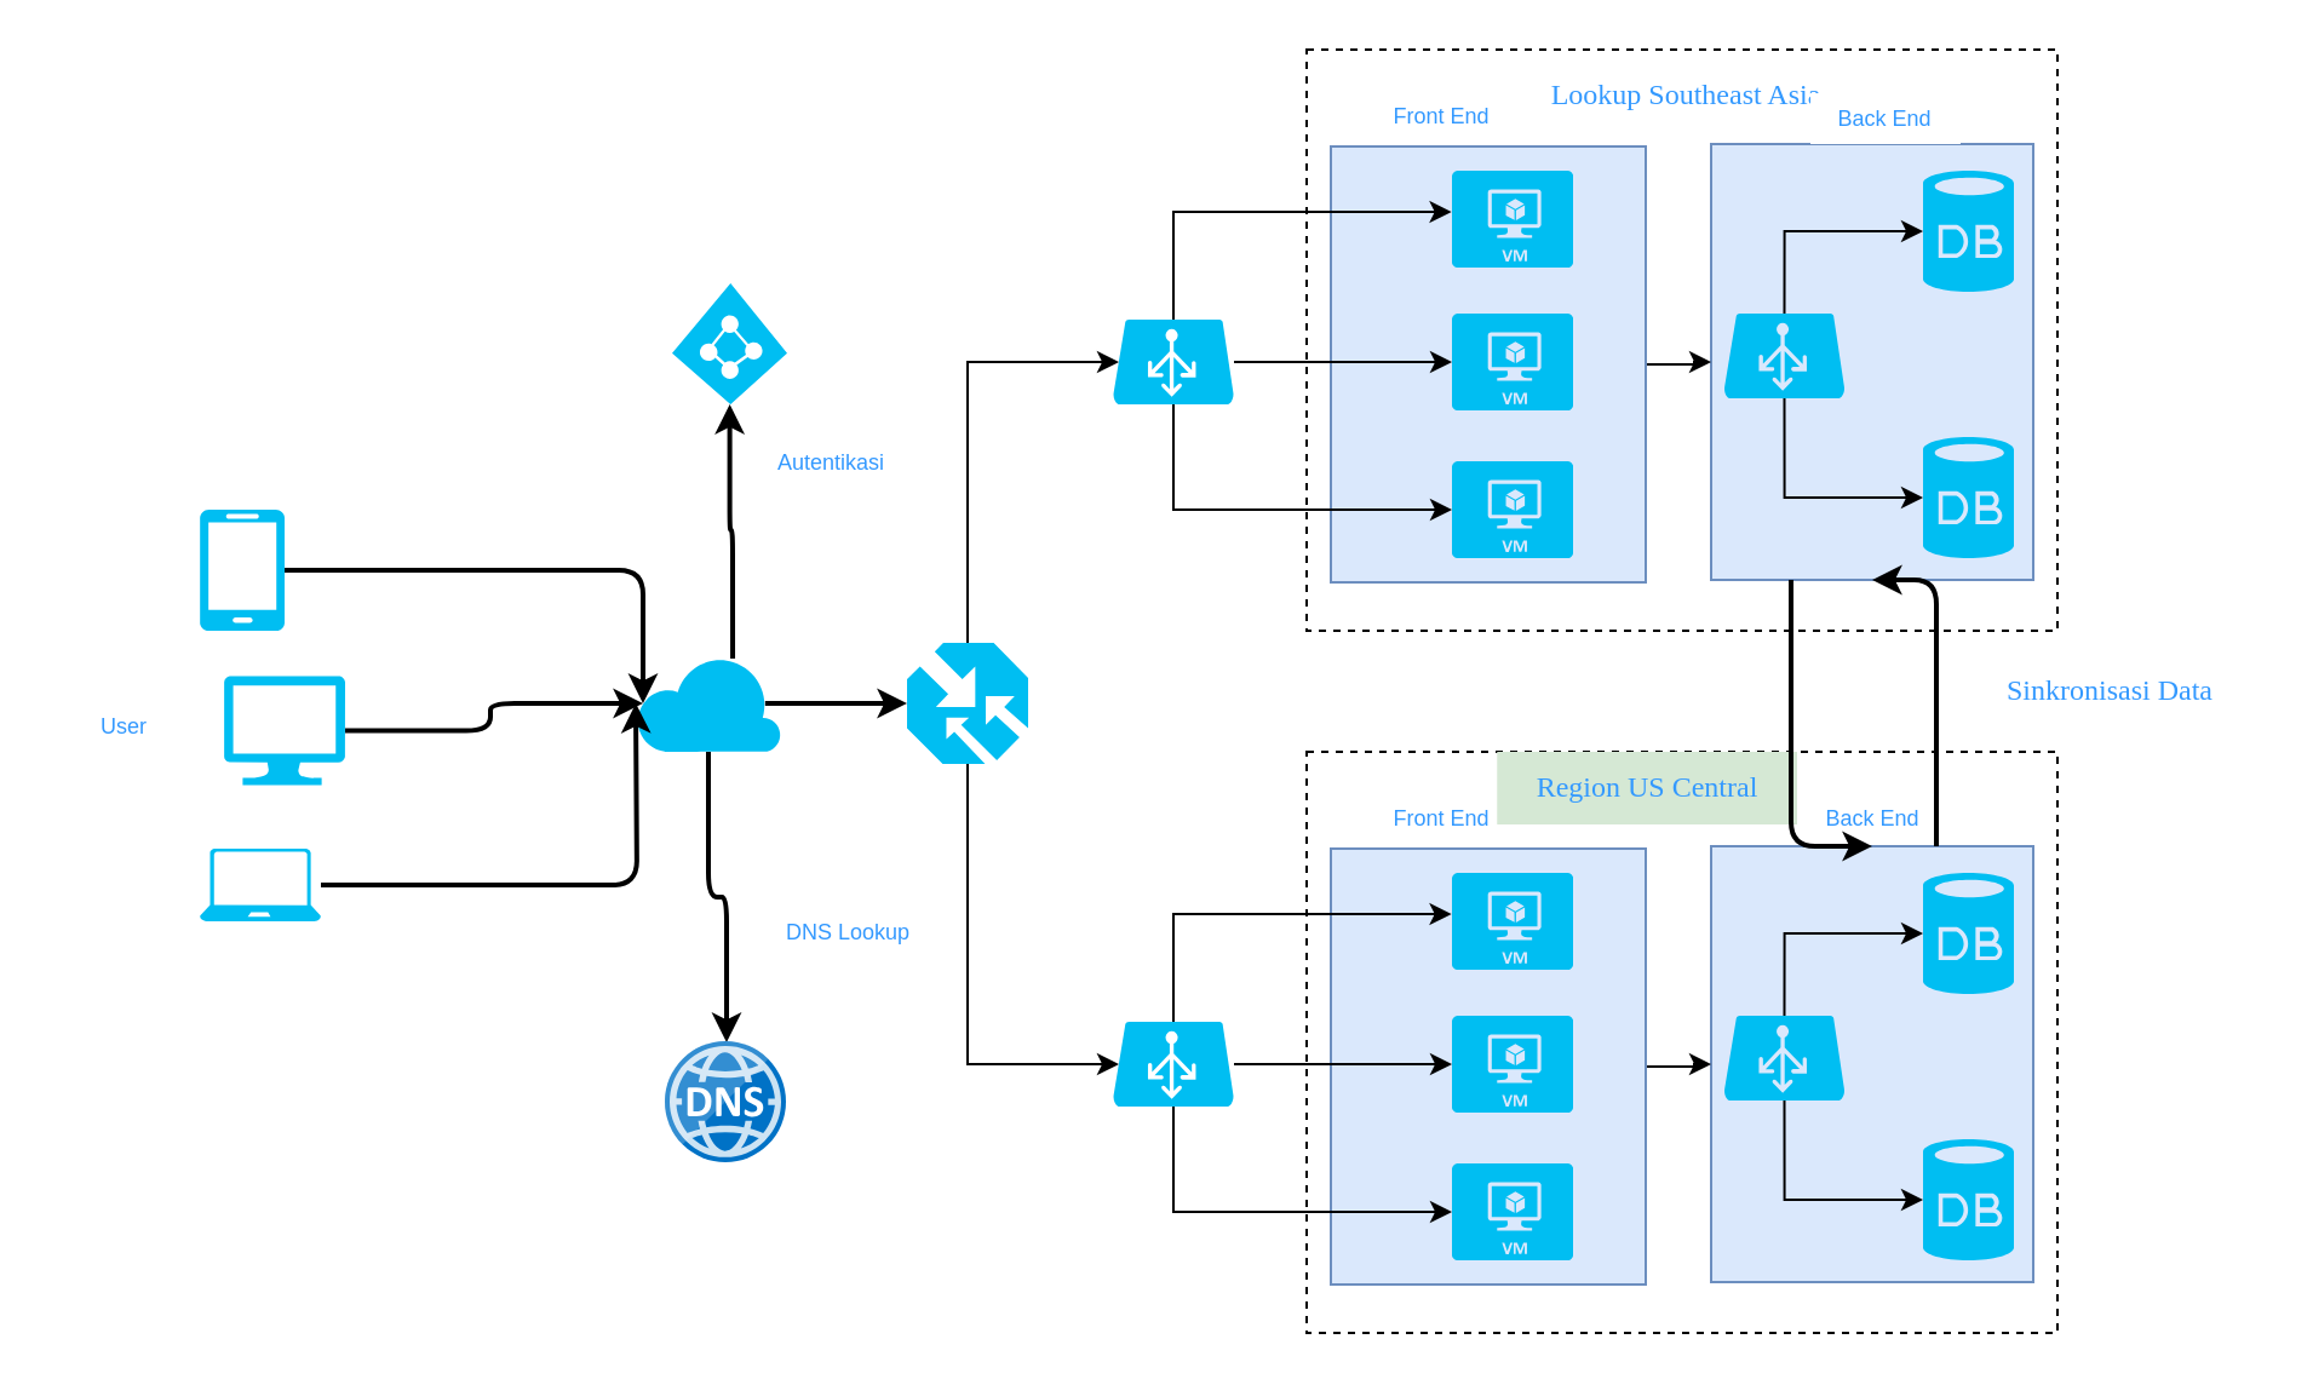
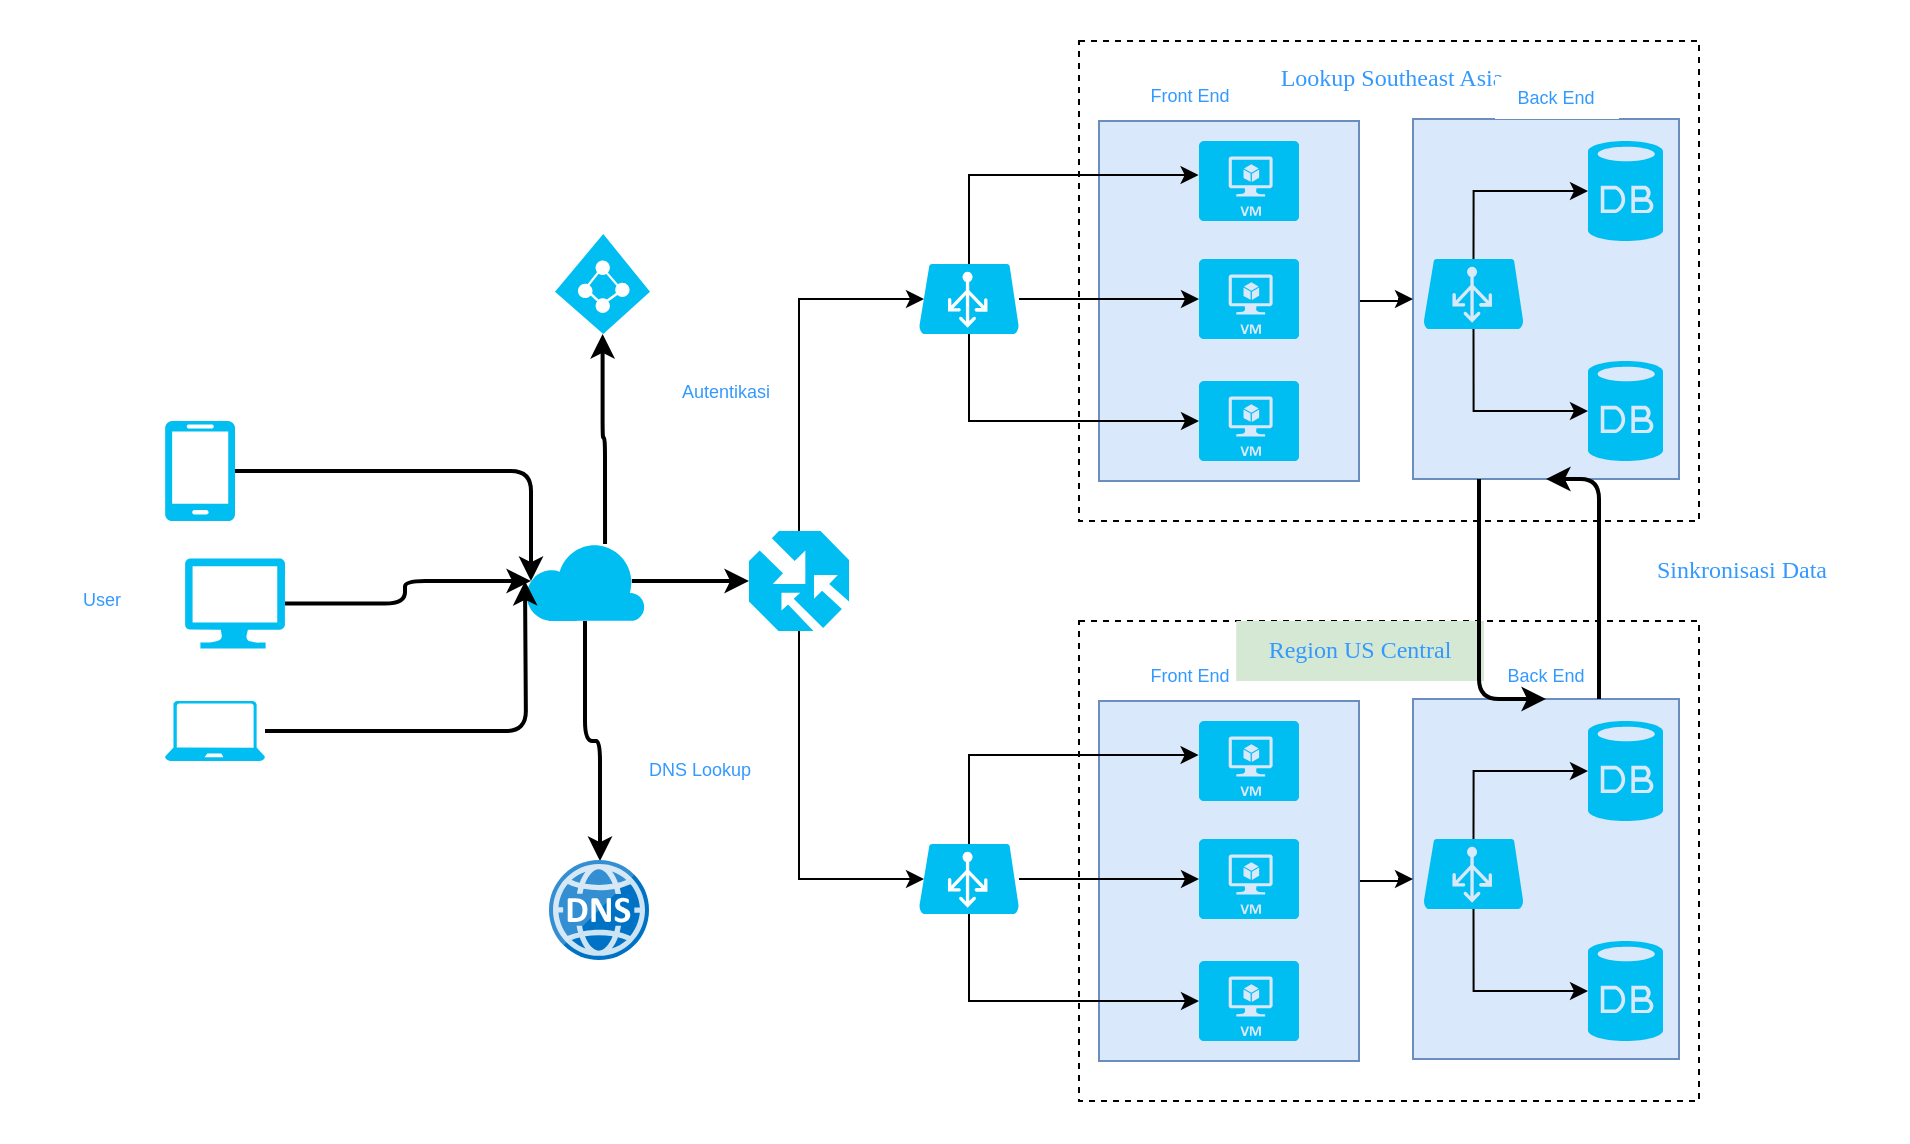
  <mxCell id="0" />
  <mxCell id="1" parent="0" />
  <mxCell id="2" value="" style="rounded=0;whiteSpace=wrap;html=1;dashed=1;" vertex="1" parent="1"><mxGeometry x="539" y="20" width="310" height="240" as="geometry" /></mxCell>
  <mxCell id="3" value="" style="rounded=0;whiteSpace=wrap;html=1;fillColor=#dae8fc;strokeColor=#6c8ebf;" vertex="1" parent="1"><mxGeometry x="706" y="59" width="133" height="180" as="geometry" /></mxCell>
  <mxCell id="4" style="edgeStyle=orthogonalEdgeStyle;rounded=0;orthogonalLoop=1;jettySize=auto;html=1;" edge="1" parent="1" source="5" target="3"><mxGeometry relative="1" as="geometry" /></mxCell>
  <mxCell id="5" value="" style="rounded=0;whiteSpace=wrap;html=1;fillColor=#dae8fc;strokeColor=#6c8ebf;" vertex="1" parent="1"><mxGeometry x="549" y="60" width="130" height="180" as="geometry" /></mxCell>
  <mxCell id="6" style="edgeStyle=orthogonalEdgeStyle;rounded=0;orthogonalLoop=1;jettySize=auto;html=1;" edge="1" parent="1" source="9" target="15"><mxGeometry relative="1" as="geometry" /></mxCell>
  <mxCell id="7" style="edgeStyle=orthogonalEdgeStyle;rounded=0;orthogonalLoop=1;jettySize=auto;html=1;entryX=-0.004;entryY=0.425;entryDx=0;entryDy=0;entryPerimeter=0;exitX=0.5;exitY=0;exitDx=0;exitDy=0;exitPerimeter=0;" edge="1" parent="1" source="9" target="14"><mxGeometry relative="1" as="geometry" /></mxCell>
  <mxCell id="8" style="edgeStyle=orthogonalEdgeStyle;rounded=0;orthogonalLoop=1;jettySize=auto;html=1;exitX=0.5;exitY=1;exitDx=0;exitDy=0;exitPerimeter=0;entryX=0;entryY=0.5;entryDx=0;entryDy=0;entryPerimeter=0;" edge="1" parent="1" source="9" target="16"><mxGeometry relative="1" as="geometry"><Array as="points"><mxPoint x="484" y="210" /></Array></mxGeometry></mxCell>
  <mxCell id="9" value="" style="verticalLabelPosition=bottom;html=1;verticalAlign=top;align=center;strokeColor=none;fillColor=#00BEF2;shape=mxgraph.azure.azure_load_balancer;" vertex="1" parent="1"><mxGeometry x="459" y="131.5" width="50" height="35" as="geometry" /></mxCell>
  <mxCell id="10" value="" style="verticalLabelPosition=bottom;html=1;verticalAlign=top;align=center;strokeColor=none;fillColor=#00BEF2;shape=mxgraph.azure.database;" vertex="1" parent="1"><mxGeometry x="793.5" y="70" width="37.5" height="50" as="geometry" /></mxCell>
  <mxCell id="11" style="edgeStyle=orthogonalEdgeStyle;rounded=1;orthogonalLoop=1;jettySize=auto;html=1;strokeWidth=2;fontColor=#3399FF;exitX=0.667;exitY=0.039;exitDx=0;exitDy=0;exitPerimeter=0;" edge="1" parent="1" source="28" target="12"><mxGeometry relative="1" as="geometry"><mxPoint x="375.75" y="290" as="sourcePoint" /></mxGeometry></mxCell>
  <mxCell id="12" value="" style="verticalLabelPosition=bottom;html=1;verticalAlign=top;align=center;strokeColor=none;fillColor=#00BEF2;shape=mxgraph.azure.azure_active_directory;" vertex="1" parent="1"><mxGeometry x="277" y="116.5" width="47.5" height="50" as="geometry" /></mxCell>
  <mxCell id="13" value="" style="verticalLabelPosition=bottom;html=1;verticalAlign=top;align=center;strokeColor=none;fillColor=#00BEF2;shape=mxgraph.azure.database;" vertex="1" parent="1"><mxGeometry x="793.5" y="180" width="37.5" height="50" as="geometry" /></mxCell>
  <mxCell id="14" value="" style="verticalLabelPosition=bottom;html=1;verticalAlign=top;align=center;strokeColor=none;fillColor=#00BEF2;shape=mxgraph.azure.virtual_machine;" vertex="1" parent="1"><mxGeometry x="599" y="70" width="50" height="40" as="geometry" /></mxCell>
  <mxCell id="15" value="" style="verticalLabelPosition=bottom;html=1;verticalAlign=top;align=center;strokeColor=none;fillColor=#00BEF2;shape=mxgraph.azure.virtual_machine;" vertex="1" parent="1"><mxGeometry x="599" y="129" width="50" height="40" as="geometry" /></mxCell>
  <mxCell id="16" value="" style="verticalLabelPosition=bottom;html=1;verticalAlign=top;align=center;strokeColor=none;fillColor=#00BEF2;shape=mxgraph.azure.virtual_machine;" vertex="1" parent="1"><mxGeometry x="599" y="190" width="50" height="40" as="geometry" /></mxCell>
  <mxCell id="17" style="edgeStyle=orthogonalEdgeStyle;rounded=1;orthogonalLoop=1;jettySize=auto;html=1;entryX=0.05;entryY=0.5;entryDx=0;entryDy=0;entryPerimeter=0;strokeWidth=2;fontColor=#3399FF;" edge="1" parent="1" source="18" target="28"><mxGeometry relative="1" as="geometry" /></mxCell>
  <mxCell id="18" value="" style="verticalLabelPosition=bottom;html=1;verticalAlign=top;align=center;strokeColor=none;fillColor=#00BEF2;shape=mxgraph.azure.computer;pointerEvents=1;" vertex="1" parent="1"><mxGeometry x="92" y="278.75" width="50" height="45" as="geometry" /></mxCell>
  <mxCell id="19" style="edgeStyle=orthogonalEdgeStyle;rounded=0;orthogonalLoop=1;jettySize=auto;html=1;entryX=0.05;entryY=0.5;entryDx=0;entryDy=0;entryPerimeter=0;fontColor=#3399FF;exitX=0.5;exitY=0;exitDx=0;exitDy=0;exitPerimeter=0;" edge="1" parent="1" source="21" target="9"><mxGeometry relative="1" as="geometry"><Array as="points"><mxPoint x="399" y="270" /><mxPoint x="399" y="149" /></Array></mxGeometry></mxCell>
  <mxCell id="20" style="edgeStyle=orthogonalEdgeStyle;rounded=0;orthogonalLoop=1;jettySize=auto;html=1;entryX=0.05;entryY=0.5;entryDx=0;entryDy=0;entryPerimeter=0;fontColor=#3399FF;exitX=0.5;exitY=1;exitDx=0;exitDy=0;exitPerimeter=0;" edge="1" parent="1" source="21" target="40"><mxGeometry relative="1" as="geometry"><Array as="points"><mxPoint x="399" y="320" /><mxPoint x="399" y="439" /></Array></mxGeometry></mxCell>
  <mxCell id="21" value="" style="verticalLabelPosition=bottom;html=1;verticalAlign=top;align=center;strokeColor=none;fillColor=#00BEF2;shape=mxgraph.azure.traffic_manager;pointerEvents=1;" vertex="1" parent="1"><mxGeometry x="374" y="265" width="50" height="50" as="geometry" /></mxCell>
  <mxCell id="22" value="&lt;font face=&quot;Verdana&quot;&gt;Lookup Southeast Asia&lt;/font&gt;" style="rounded=0;whiteSpace=wrap;html=1;dashed=1;fontColor=#3399FF;strokeColor=none;" vertex="1" parent="1"><mxGeometry x="634" y="24" width="123.87" height="30" as="geometry" /></mxCell>
  <mxCell id="23" style="edgeStyle=orthogonalEdgeStyle;rounded=0;orthogonalLoop=1;jettySize=auto;html=1;entryX=0;entryY=0.5;entryDx=0;entryDy=0;entryPerimeter=0;fontColor=#3399FF;exitX=0.5;exitY=0;exitDx=0;exitDy=0;exitPerimeter=0;" edge="1" parent="1" source="25" target="10"><mxGeometry relative="1" as="geometry" /></mxCell>
  <mxCell id="24" style="edgeStyle=orthogonalEdgeStyle;rounded=0;orthogonalLoop=1;jettySize=auto;html=1;entryX=0;entryY=0.5;entryDx=0;entryDy=0;entryPerimeter=0;fontColor=#3399FF;exitX=0.5;exitY=1;exitDx=0;exitDy=0;exitPerimeter=0;" edge="1" parent="1" source="25" target="13"><mxGeometry relative="1" as="geometry" /></mxCell>
  <mxCell id="25" value="" style="verticalLabelPosition=bottom;html=1;verticalAlign=top;align=center;strokeColor=none;fillColor=#00BEF2;shape=mxgraph.azure.azure_load_balancer;" vertex="1" parent="1"><mxGeometry x="711.25" y="129" width="50" height="35" as="geometry" /></mxCell>
  <mxCell id="26" style="edgeStyle=orthogonalEdgeStyle;rounded=0;orthogonalLoop=1;jettySize=auto;html=1;entryX=0;entryY=0.5;entryDx=0;entryDy=0;entryPerimeter=0;strokeWidth=2;fontColor=#3399FF;exitX=0.89;exitY=0.5;exitDx=0;exitDy=0;exitPerimeter=0;" edge="1" parent="1" source="28" target="21"><mxGeometry relative="1" as="geometry" /></mxCell>
  <mxCell id="27" style="edgeStyle=orthogonalEdgeStyle;rounded=1;orthogonalLoop=1;jettySize=auto;html=1;strokeWidth=2;fontSize=9;fontColor=#3399FF;strokeColor=#000000;" edge="1" parent="1" source="28" target="55"><mxGeometry relative="1" as="geometry" /></mxCell>
  <mxCell id="28" value="" style="verticalLabelPosition=bottom;html=1;verticalAlign=top;align=center;strokeColor=none;fillColor=#00BEF2;shape=mxgraph.azure.cloud;dashed=1;fontColor=#3399FF;" vertex="1" parent="1"><mxGeometry x="262" y="270" width="60" height="40" as="geometry" /></mxCell>
  <mxCell id="29" style="edgeStyle=orthogonalEdgeStyle;rounded=1;orthogonalLoop=1;jettySize=auto;html=1;entryX=0.05;entryY=0.5;entryDx=0;entryDy=0;entryPerimeter=0;strokeWidth=2;fontColor=#3399FF;" edge="1" parent="1" source="30" target="28"><mxGeometry relative="1" as="geometry" /></mxCell>
  <mxCell id="30" value="" style="verticalLabelPosition=bottom;html=1;verticalAlign=top;align=center;strokeColor=none;fillColor=#00BEF2;shape=mxgraph.azure.mobile;pointerEvents=1;dashed=1;fontColor=#3399FF;" vertex="1" parent="1"><mxGeometry x="82" y="210" width="35" height="50" as="geometry" /></mxCell>
  <mxCell id="31" style="edgeStyle=orthogonalEdgeStyle;rounded=1;orthogonalLoop=1;jettySize=auto;html=1;strokeWidth=2;fontColor=#3399FF;" edge="1" parent="1" source="32"><mxGeometry relative="1" as="geometry"><mxPoint x="262" y="290" as="targetPoint" /></mxGeometry></mxCell>
  <mxCell id="32" value="" style="verticalLabelPosition=bottom;html=1;verticalAlign=top;align=center;strokeColor=none;fillColor=#00BEF2;shape=mxgraph.azure.laptop;pointerEvents=1;dashed=1;fontColor=#3399FF;" vertex="1" parent="1"><mxGeometry x="82" y="350" width="50" height="30" as="geometry" /></mxCell>
  <mxCell id="33" value="" style="rounded=0;whiteSpace=wrap;html=1;dashed=1;" vertex="1" parent="1"><mxGeometry x="539" y="310" width="310" height="240" as="geometry" /></mxCell>
  <mxCell id="34" value="" style="rounded=0;whiteSpace=wrap;html=1;fillColor=#dae8fc;strokeColor=#6c8ebf;" vertex="1" parent="1"><mxGeometry x="706" y="349" width="133" height="180" as="geometry" /></mxCell>
  <mxCell id="35" style="edgeStyle=orthogonalEdgeStyle;rounded=0;orthogonalLoop=1;jettySize=auto;html=1;" edge="1" parent="1" source="36" target="34"><mxGeometry relative="1" as="geometry" /></mxCell>
  <mxCell id="36" value="" style="rounded=0;whiteSpace=wrap;html=1;fillColor=#dae8fc;strokeColor=#6c8ebf;" vertex="1" parent="1"><mxGeometry x="549" y="350" width="130" height="180" as="geometry" /></mxCell>
  <mxCell id="37" style="edgeStyle=orthogonalEdgeStyle;rounded=0;orthogonalLoop=1;jettySize=auto;html=1;" edge="1" parent="1" source="40" target="44"><mxGeometry relative="1" as="geometry" /></mxCell>
  <mxCell id="38" style="edgeStyle=orthogonalEdgeStyle;rounded=0;orthogonalLoop=1;jettySize=auto;html=1;entryX=-0.004;entryY=0.425;entryDx=0;entryDy=0;entryPerimeter=0;exitX=0.5;exitY=0;exitDx=0;exitDy=0;exitPerimeter=0;" edge="1" parent="1" source="40" target="43"><mxGeometry relative="1" as="geometry" /></mxCell>
  <mxCell id="39" style="edgeStyle=orthogonalEdgeStyle;rounded=0;orthogonalLoop=1;jettySize=auto;html=1;exitX=0.5;exitY=1;exitDx=0;exitDy=0;exitPerimeter=0;entryX=0;entryY=0.5;entryDx=0;entryDy=0;entryPerimeter=0;" edge="1" parent="1" source="40" target="45"><mxGeometry relative="1" as="geometry"><Array as="points"><mxPoint x="484" y="500" /></Array></mxGeometry></mxCell>
  <mxCell id="40" value="" style="verticalLabelPosition=bottom;html=1;verticalAlign=top;align=center;strokeColor=none;fillColor=#00BEF2;shape=mxgraph.azure.azure_load_balancer;" vertex="1" parent="1"><mxGeometry x="459" y="421.5" width="50" height="35" as="geometry" /></mxCell>
  <mxCell id="41" value="" style="verticalLabelPosition=bottom;html=1;verticalAlign=top;align=center;strokeColor=none;fillColor=#00BEF2;shape=mxgraph.azure.database;" vertex="1" parent="1"><mxGeometry x="793.5" y="360" width="37.5" height="50" as="geometry" /></mxCell>
  <mxCell id="42" value="" style="verticalLabelPosition=bottom;html=1;verticalAlign=top;align=center;strokeColor=none;fillColor=#00BEF2;shape=mxgraph.azure.database;" vertex="1" parent="1"><mxGeometry x="793.5" y="470" width="37.5" height="50" as="geometry" /></mxCell>
  <mxCell id="43" value="" style="verticalLabelPosition=bottom;html=1;verticalAlign=top;align=center;strokeColor=none;fillColor=#00BEF2;shape=mxgraph.azure.virtual_machine;" vertex="1" parent="1"><mxGeometry x="599" y="360" width="50" height="40" as="geometry" /></mxCell>
  <mxCell id="44" value="" style="verticalLabelPosition=bottom;html=1;verticalAlign=top;align=center;strokeColor=none;fillColor=#00BEF2;shape=mxgraph.azure.virtual_machine;" vertex="1" parent="1"><mxGeometry x="599" y="419" width="50" height="40" as="geometry" /></mxCell>
  <mxCell id="45" value="" style="verticalLabelPosition=bottom;html=1;verticalAlign=top;align=center;strokeColor=none;fillColor=#00BEF2;shape=mxgraph.azure.virtual_machine;" vertex="1" parent="1"><mxGeometry x="599" y="480" width="50" height="40" as="geometry" /></mxCell>
  <mxCell id="46" style="edgeStyle=orthogonalEdgeStyle;rounded=0;orthogonalLoop=1;jettySize=auto;html=1;entryX=0;entryY=0.5;entryDx=0;entryDy=0;entryPerimeter=0;fontColor=#3399FF;exitX=0.5;exitY=0;exitDx=0;exitDy=0;exitPerimeter=0;" edge="1" parent="1" source="48" target="41"><mxGeometry relative="1" as="geometry" /></mxCell>
  <mxCell id="47" style="edgeStyle=orthogonalEdgeStyle;rounded=0;orthogonalLoop=1;jettySize=auto;html=1;entryX=0;entryY=0.5;entryDx=0;entryDy=0;entryPerimeter=0;fontColor=#3399FF;exitX=0.5;exitY=1;exitDx=0;exitDy=0;exitPerimeter=0;" edge="1" parent="1" source="48" target="42"><mxGeometry relative="1" as="geometry" /></mxCell>
  <mxCell id="48" value="" style="verticalLabelPosition=bottom;html=1;verticalAlign=top;align=center;strokeColor=none;fillColor=#00BEF2;shape=mxgraph.azure.azure_load_balancer;" vertex="1" parent="1"><mxGeometry x="711.25" y="419" width="50" height="35" as="geometry" /></mxCell>
  <mxCell id="49" value="&lt;font face=&quot;Verdana&quot;&gt;Sinkronisasi Data&lt;/font&gt;" style="rounded=0;whiteSpace=wrap;html=1;dashed=1;fontColor=#3399FF;strokeColor=none;" vertex="1" parent="1"><mxGeometry x="809" y="270" width="123.87" height="30" as="geometry" /></mxCell>
  <mxCell id="50" value="Front End" style="rounded=0;whiteSpace=wrap;html=1;dashed=1;fontColor=#3399FF;strokeColor=none;fontSize=9;" vertex="1" parent="1"><mxGeometry x="564" y="37" width="62" height="21" as="geometry" /></mxCell>
  <mxCell id="51" value="Front End" style="rounded=0;whiteSpace=wrap;html=1;dashed=1;fontColor=#3399FF;strokeColor=none;fontSize=9;" vertex="1" parent="1"><mxGeometry x="564" y="327" width="62" height="21" as="geometry" /></mxCell>
  <mxCell id="52" value="Back End" style="rounded=0;whiteSpace=wrap;html=1;dashed=1;fontColor=#3399FF;strokeColor=none;fontSize=9;" vertex="1" parent="1"><mxGeometry x="747" y="38" width="62" height="21" as="geometry" /></mxCell>
  <mxCell id="53" value="Back End" style="rounded=0;whiteSpace=wrap;html=1;dashed=1;fontColor=#3399FF;strokeColor=none;fontSize=9;" vertex="1" parent="1"><mxGeometry x="741.5" y="327" width="62" height="21" as="geometry" /></mxCell>
  <mxCell id="54" style="edgeStyle=orthogonalEdgeStyle;rounded=1;orthogonalLoop=1;jettySize=auto;html=1;entryX=0.5;entryY=1;entryDx=0;entryDy=0;strokeWidth=2;fontColor=#3399FF;" edge="1" parent="1" source="34" target="3"><mxGeometry relative="1" as="geometry"><Array as="points"><mxPoint x="799" y="239" /></Array></mxGeometry></mxCell>
  <mxCell id="55" value="" style="aspect=fixed;html=1;points=[];align=center;image;fontSize=12;image=img/lib/mscae/DNS.svg;dashed=1;" vertex="1" parent="1"><mxGeometry x="274.5" y="430" width="50" height="50" as="geometry" /></mxCell>
- <mxCell id="56" value="Autentikasi" style="rounded=0;whiteSpace=wrap;html=1;dashed=1;fontColor=#3399FF;strokeColor=none;fontSize=9;" vertex="1" parent="1"><mxGeometry x="312" y="180" width="62" height="21" as="geometry" /></mxCell>
+ <mxCell id="56" value="Autentikasi" style="rounded=0;whiteSpace=wrap;html=1;dashed=1;fontColor=#3399FF;strokeColor=none;fontSize=9;" vertex="1" parent="1"><mxGeometry x="332" y="185" width="62" height="21" as="geometry" /></mxCell>
  <mxCell id="57" value="DNS Lookup" style="rounded=0;whiteSpace=wrap;html=1;dashed=1;fontColor=#3399FF;strokeColor=none;fontSize=9;" vertex="1" parent="1"><mxGeometry x="304" y="369.5" width="92" height="30.5" as="geometry" /></mxCell>
  <mxCell id="58" value="&lt;font face=&quot;Verdana&quot;&gt;Region US Central&lt;/font&gt;" style="rounded=0;whiteSpace=wrap;html=1;dashed=1;fontColor=#3399FF;strokeColor=none;fillColor=#d5e8d4;" vertex="1" parent="1"><mxGeometry x="617.63" y="310" width="123.87" height="30" as="geometry" /></mxCell>
  <mxCell id="59" style="edgeStyle=orthogonalEdgeStyle;rounded=1;orthogonalLoop=1;jettySize=auto;html=1;entryX=0.5;entryY=0;entryDx=0;entryDy=0;strokeWidth=2;fontColor=#3399FF;" edge="1" parent="1" source="3" target="34"><mxGeometry relative="1" as="geometry"><Array as="points"><mxPoint x="739" y="349" /></Array></mxGeometry></mxCell>
  <mxCell id="60" value="User" style="rounded=0;whiteSpace=wrap;html=1;dashed=1;fontColor=#3399FF;strokeColor=none;fontSize=9;" vertex="1" parent="1"><mxGeometry x="20" y="289" width="62" height="21" as="geometry" /></mxCell>
